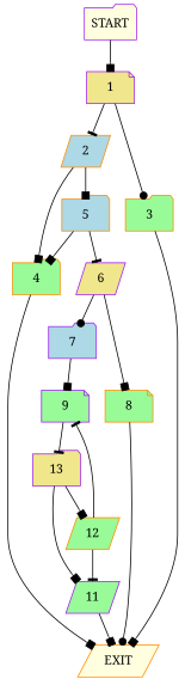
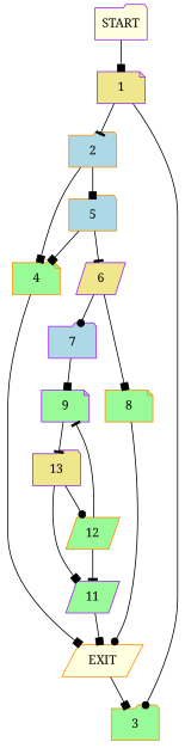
  digraph {
    fontname="Noto Serif"
    node [color=purple fillcolor=palegreen fontname="Noto Serif" shape=folder style=filled]
    edge [arrowhead=box fontname="Noto Serif"]
    n1 [fillcolor=lightyellow label=START]
    1 [fillcolor=khaki shape=note]
-   2 [color=darkorange fillcolor=lightblue shape=parallelogram]
+   2 [color=darkorange fillcolor=lightblue]
    3 [color=darkorange]
    n5 [color=darkorange fillcolor=lightyellow label=EXIT shape=parallelogram]
-   4 [color=darkorange]
+   4 [color=darkorange shape=note]
    5 [color=darkorange fillcolor=lightblue]
    6 [fillcolor=khaki shape=parallelogram]
    7 [fillcolor=lightblue]
    8 [color=darkorange shape=note]
    9 [shape=note]
    n12 [fillcolor=khaki label=13]
    11 [shape=parallelogram]
    12 [color=darkorange shape=parallelogram]
    n1 -> 1
    1 -> 2 [arrowhead=tee]
    1 -> 3 [arrowhead=dot]
    2 -> 4
    2 -> 5
-   3 -> n5
+   n5 -> 3
    4 -> n5
    5 -> 4
    5 -> 6 [arrowhead=tee]
    6 -> 7 [arrowhead=dot]
    6 -> 8
    7 -> 9
    8 -> n5 [arrowhead=dot]
    9 -> n12 [arrowhead=tee]
    n12 -> 11
-   n12 -> 12
+   n12 -> 12 [arrowhead=dot]
    11 -> n5
    12 -> 9 [arrowhead=tee]
    12 -> 11 [arrowhead=tee]
  }
